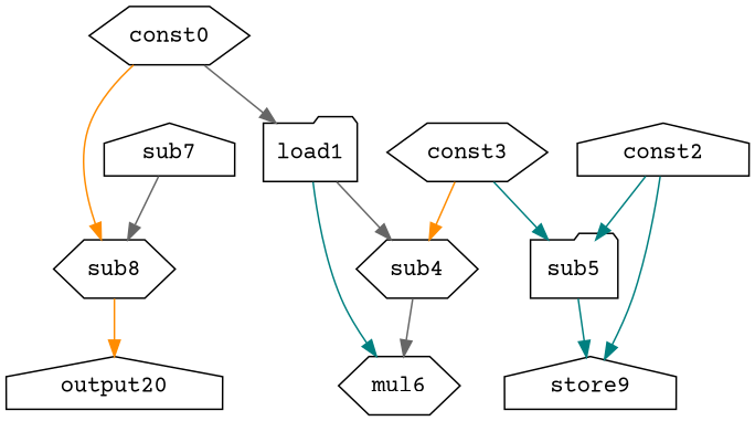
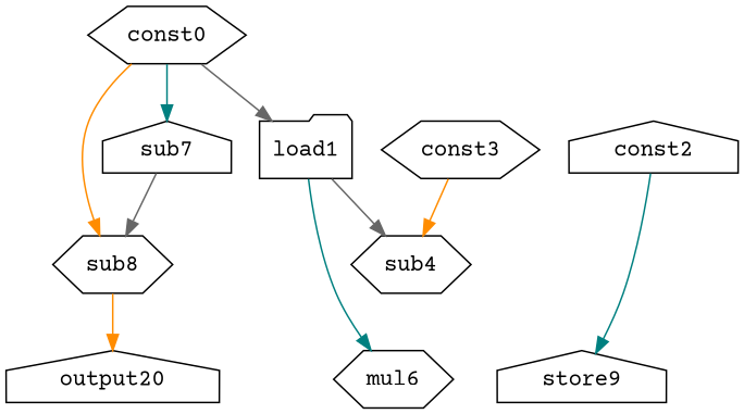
  digraph {
    fontname="Courier Prime"
    node [fontname="Courier Prime" opcode=sub shape=hexagon]
    edge [color=teal fontname="Courier Prime" operand=0]
    const0 [opcode=const]
    load1 [opcode=load shape=folder]
    sub7 [shape=house]
    sub8
    sub4
    mul6 [opcode=mul]
    n7 [label=output20 opcode=output shape=house]
    const2 [opcode=const shape=house]
-   sub5 [shape=folder]
    store9 [opcode=store shape=house]
    const3 [opcode=const]
    const0 -> load1 [color=gray40]
+   const0 -> sub7
    const0 -> sub8 [color=darkorange]
    load1 -> sub4 [color=gray40]
    load1 -> mul6
    sub7 -> sub8 [color=gray40 operand=1]
    sub8 -> n7 [color=darkorange]
-   sub4 -> mul6 [color=gray40 operand=1]
-   const2 -> sub5
    const2 -> store9
-   sub5 -> store9 [operand=1]
    const3 -> sub4 [color=darkorange operand=1]
-   const3 -> sub5 [operand=1]
  }
